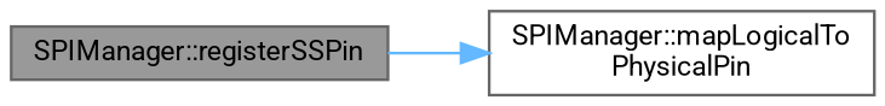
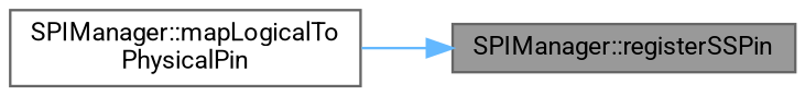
  digraph {
    rankdir=LR
    fontname=Roboto
    node [fontname=Roboto fontsize=10 shape=box style=filled]
    n1 [color=gray40 fillcolor=grey60 fontcolor=black height=0.2 label="SPIManager::registerSSPin" width=0.4]
    n2 [color=grey40 fillcolor=white height=0.2 label="SPIManager::mapLogicalTo\lPhysicalPin" width=0.4]
-   n1 -> n2 [color=steelblue1 fontname=Roboto fontsize=10 labelfontname=Helvetica labelfontsize=10 style=solid]
+   n2 -> n1 [color=steelblue1 fontname=Roboto fontsize=10 labelfontname=Helvetica labelfontsize=10 style=solid]
  }
